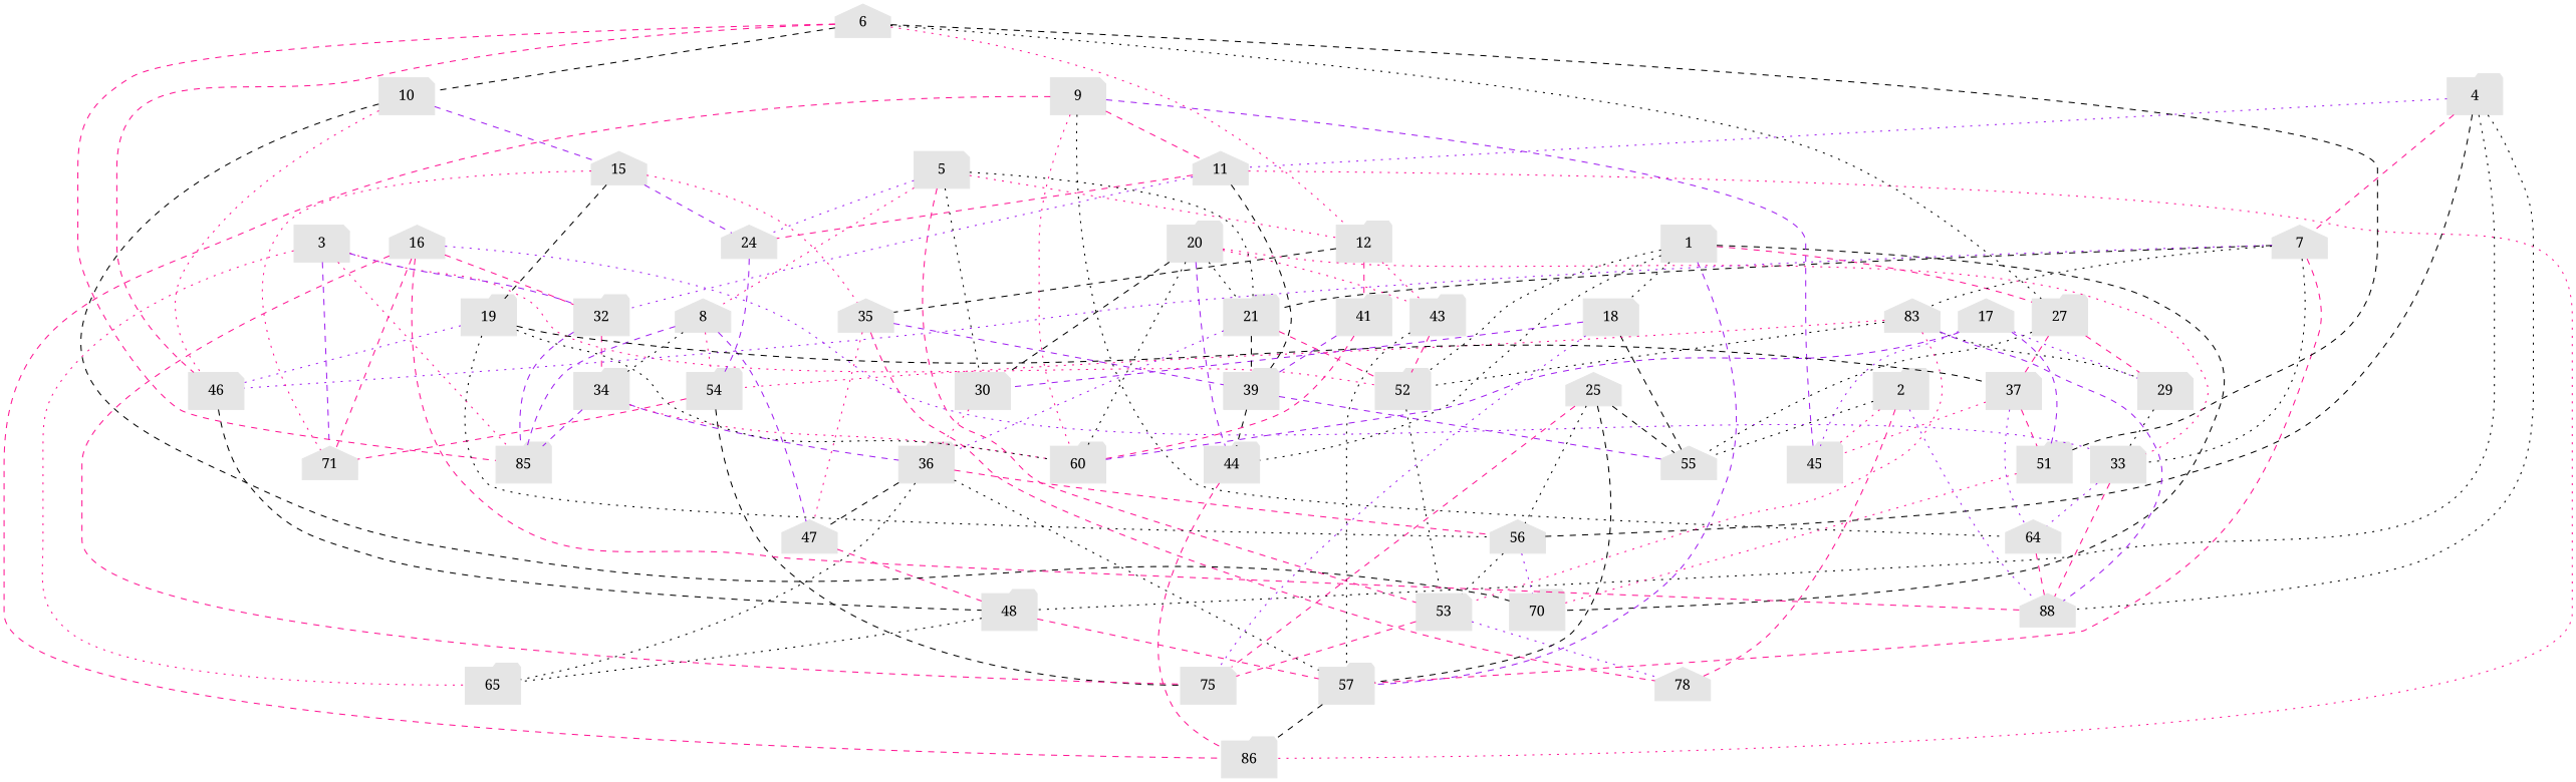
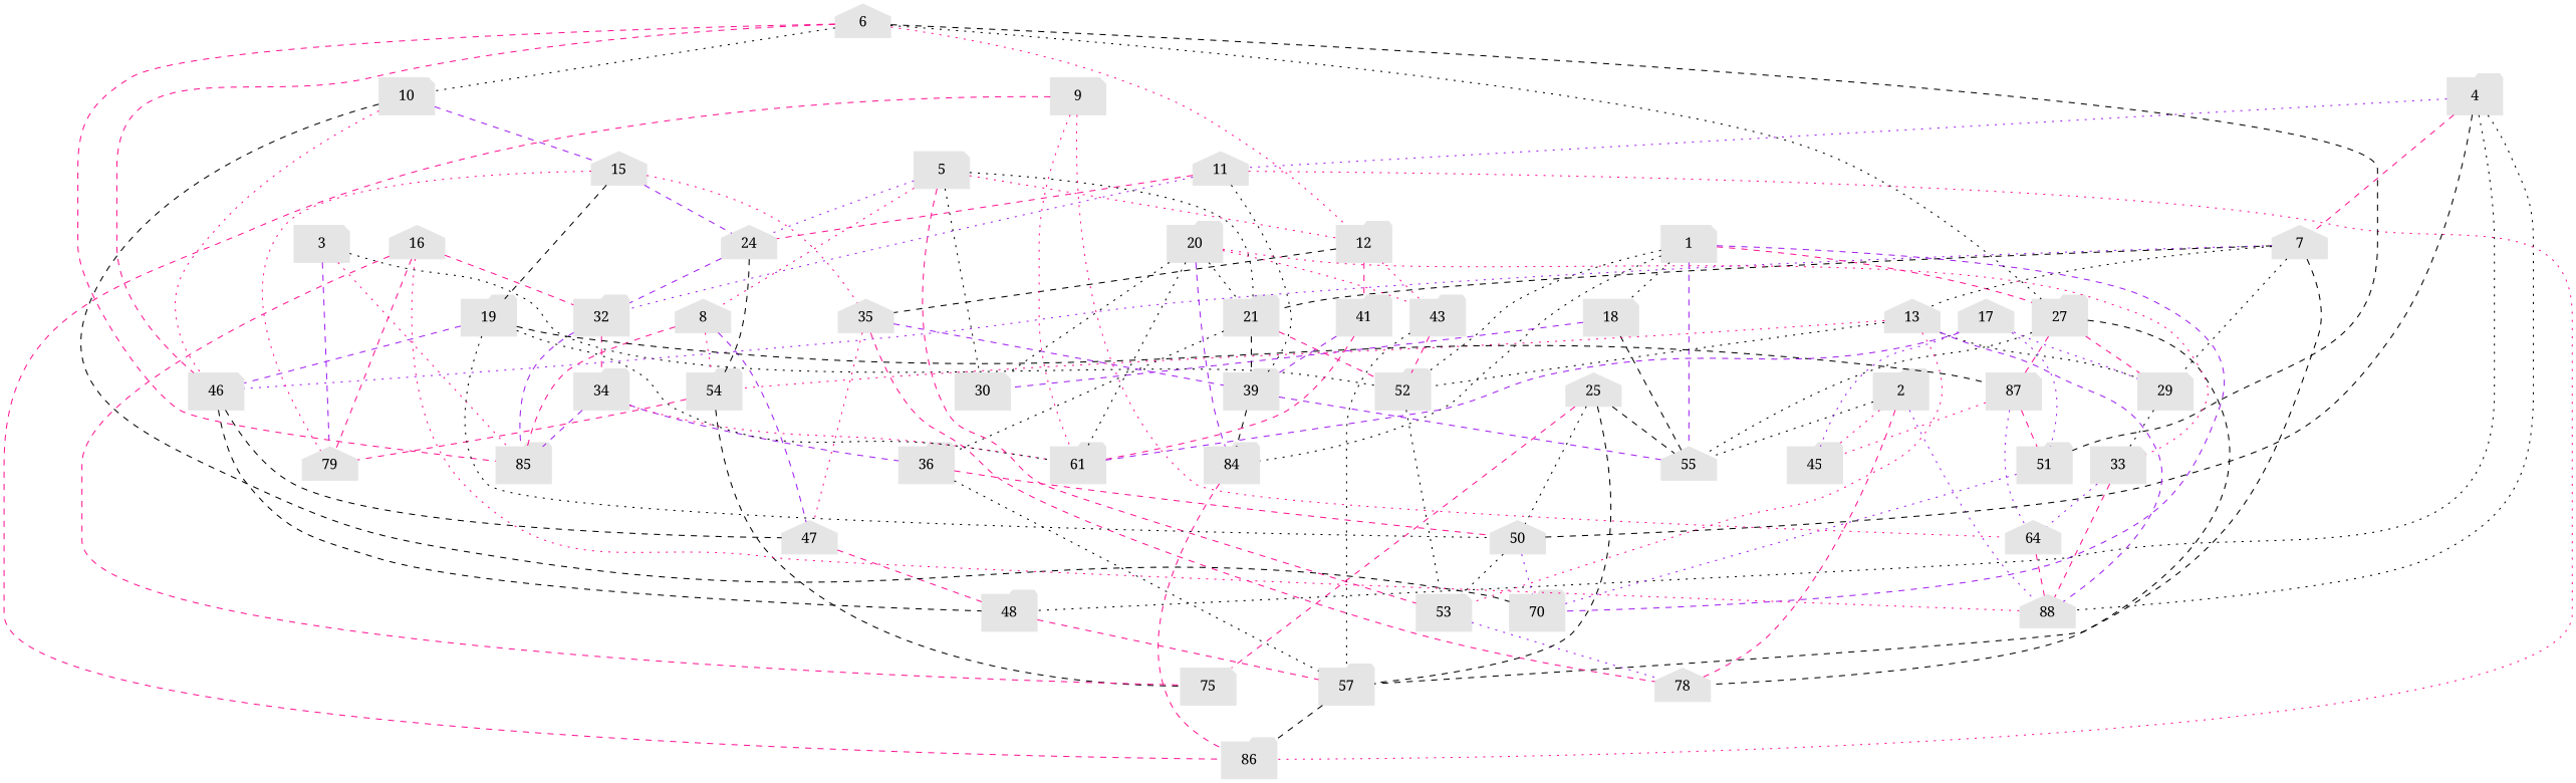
  graph {
    fontname="Noto Serif"
    node [color=gray90 fontname="Noto Serif" shape=folder style=filled]
    edge [color=deeppink fontname="Noto Serif" style=dashed]
    1 [shape=note super="+62"]
    18 [shape=note]
    27 [super="+41"]
-   44
+   44 [label=84]
    52 [super="+67"]
    55 [shape=house super="+69"]
    70 [super="+74"]
    30 [shape=note]
    75 [shape=note super="+81"]
    78 [shape=house]
    29 [shape=note]
-   37 [shape=note super="+38"]
+   37 [shape=note super="+38" label=87]
    86
    53 [shape=note super="+71"]
    2
    45
    88 [shape=house super="+91"]
    3 [shape=note super="+28"]
    32 [super="+40"]
-   65
-   79 [shape=house label=71]
+   79 [shape=house]
    85 [super="+94"]
    34 [super="+90"]
    4 [super="+66"]
    7 [shape=house super="+42"]
    11 [shape=house super="+22"]
    n27 [label=48 super="+77"]
-   50 [shape=house super="+93" label=56]
+   50 [shape=house super="+93"]
    21 [super="+84"]
    46 [shape=note super="+63"]
-   13 [shape=house super="+14" label=83]
+   13 [shape=house super="+14"]
    33 [shape=note super="+89"]
    57 [super="+73"]
    24 [shape=house]
    39 [super="+60"]
    5 [shape=note super="+26"]
    8 [shape=house super="+48"]
    12 [super="+23"]
    47 [shape=house]
    54 [super="+58"]
    n41 [label=41]
    35 [shape=house super="+76"]
    43
    36 [super="+92"]
    6 [shape=house super="+72"]
    10 [shape=note]
    51
    15 [shape=house super="+80"]
    64 [shape=house]
-   61 [super="+83" label=60]
+   61 [super="+83"]
    9 [shape=note super="+82"]
    19 [super="+59"]
    16 [shape=house super="+56"]
    17 [shape=house]
    20 [super="+87"]
    25 [shape=house]
    1 -- 18 [color=black style=dotted]
    1 -- 27
    1 -- 44 [color=black style=dotted]
    1 -- 52 [color=black style=dotted]
-   1 -- 57 [color=purple]
-   1 -- 70 [color=black]
+   1 -- 55 [color=purple]
+   1 -- 70 [color=purple]
    18 -- 55 [color=black]
    18 -- 30 [color=purple]
-   18 -- 75 [color=purple style=dotted]
    27 -- 55 [color=black style=dotted]
+   27 -- 78 [color=black]
    27 -- 29
    27 -- 37
    44 -- 86
    52 -- 53 [color=black style=dotted]
-   30 -- 36 [style=dotted]
    29 -- 33 [color=black style=dotted]
    37 -- 45 [style=dotted]
    37 -- 51
    37 -- 64 [color=purple style=dotted]
-   53 -- 75
    53 -- 78 [color=purple style=dotted]
    2 -- 55 [color=black style=dotted]
    2 -- 78
    2 -- 45 [style=dotted]
    2 -- 88 [color=purple style=dotted]
-   3 -- 52 [style=dotted]
-   3 -- 32 [color=purple]
-   3 -- 65 [style=dotted weight=2]
+   3 -- 52 [color=black style=dotted]
+   24 -- 32 [color=purple]
    3 -- 79 [color=purple]
    3 -- 85 [style=dotted]
    32 -- 85 [color=purple]
    32 -- 34 [weight=2]
    34 -- 85 [color=purple]
    34 -- 36 [color=purple]
    34 -- 61 [style=dotted]
    4 -- 88 [color=black style=dotted]
    4 -- 7
    4 -- 11 [color=purple style=dotted]
    4 -- n27 [color=black style=dotted weight=2]
    4 -- 50 [color=black]
    7 -- 21 [color=black]
    7 -- 46 [color=purple style=dotted]
    7 -- 13 [color=black style=dotted]
-   7 -- 33 [color=black style=dotted]
-   7 -- 57
+   7 -- 29 [color=black style=dotted]
+   7 -- 57 [color=black]
    11 -- 86 [style=dotted]
    11 -- 32 [color=purple style=dotted]
    11 -- 24
-   11 -- 39 [color=black]
-   n27 -- 65 [color=black style=dotted]
+   11 -- 39 [color=black style=dotted]
    n27 -- 57
    50 -- 70 [color=purple style=dotted]
    50 -- 53 [color=black style=dotted]
    21 -- 52
    21 -- 39 [color=black]
-   21 -- 36 [color=purple style=dotted]
+   21 -- 36 [color=black style=dotted]
    46 -- n27 [color=black]
-   36 -- 47 [color=black]
+   46 -- 47 [color=black]
    13 -- 52 [color=black style=dotted]
    13 -- 29 [color=black style=dotted]
    13 -- 53 [style=dotted]
    13 -- 88 [color=purple]
    13 -- 54 [style=dotted]
    33 -- 88
    33 -- 64 [color=purple style=dotted]
    57 -- 86 [color=black]
-   24 -- 54 [color=purple]
+   24 -- 54 [color=black]
    39 -- 44 [color=black]
    39 -- 55 [color=purple]
    5 -- 30 [color=black style=dotted]
    5 -- 53
    5 -- 21 [color=black style=dotted]
    5 -- 24 [color=purple style=dotted]
    5 -- 8 [style=dotted]
    5 -- 12 [style=dotted]
-   8 -- 85 [color=purple]
-   8 -- 34 [color=black style=dotted]
+   8 -- 85
    8 -- 47 [color=purple]
    8 -- 54 [style=dotted weight=2]
    12 -- n41 [weight=2]
    12 -- 35 [color=black]
    12 -- 43 [style=dotted]
    47 -- n27
    54 -- 75 [color=black]
    54 -- 79
    n41 -- 39 [color=purple]
    n41 -- 61
    35 -- 78
    35 -- 39 [color=purple]
    35 -- 47 [style=dotted]
    43 -- 52
    43 -- 57 [color=black style=dotted]
-   36 -- 65 [color=black style=dotted]
    36 -- 50
    36 -- 57 [color=black style=dotted]
    6 -- 27 [color=black style=dotted]
    6 -- 85
    6 -- 46
    6 -- 12 [style=dotted]
-   6 -- 10 [color=black]
+   6 -- 10 [color=black style=dotted]
    6 -- 51 [color=black]
    10 -- 70 [color=black]
    10 -- 46 [style=dotted]
    10 -- 15 [color=purple]
-   51 -- 70 [style=dotted]
+   51 -- 70 [color=purple style=dotted]
    15 -- 79 [style=dotted]
    15 -- 24 [color=purple]
    15 -- 35 [style=dotted weight=2]
    15 -- 19 [color=black]
    64 -- 88
    9 -- 86
-   9 -- 45 [color=purple]
-   9 -- 11
-   9 -- 64 [color=black style=dotted]
+   9 -- 64 [style=dotted]
    9 -- 61 [style=dotted]
    19 -- 37 [color=black weight=2]
    19 -- 50 [color=black style=dotted]
-   19 -- 46 [color=purple style=dotted]
+   19 -- 46 [color=purple]
    19 -- 61 [color=black style=dotted]
    16 -- 75 [weight=2]
-   16 -- 88
+   16 -- 88 [style=dotted]
    16 -- 32
    16 -- 79
-   16 -- 33 [color=purple style=dotted]
    17 -- 29 [color=purple style=dotted]
    17 -- 45 [color=purple style=dotted]
-   17 -- 51 [color=purple]
+   17 -- 51 [color=purple style=dotted]
    17 -- 61 [color=purple]
    20 -- 44 [color=purple]
-   20 -- 30 [color=black]
+   20 -- 30 [color=black style=dotted]
    20 -- 21 [color=black style=dotted]
    20 -- 33 [style=dotted]
    20 -- 43 [style=dotted]
    20 -- 61 [color=black style=dotted]
    25 -- 55 [color=black]
    25 -- 75
    25 -- 50 [color=black style=dotted]
    25 -- 57 [color=black]
  }
